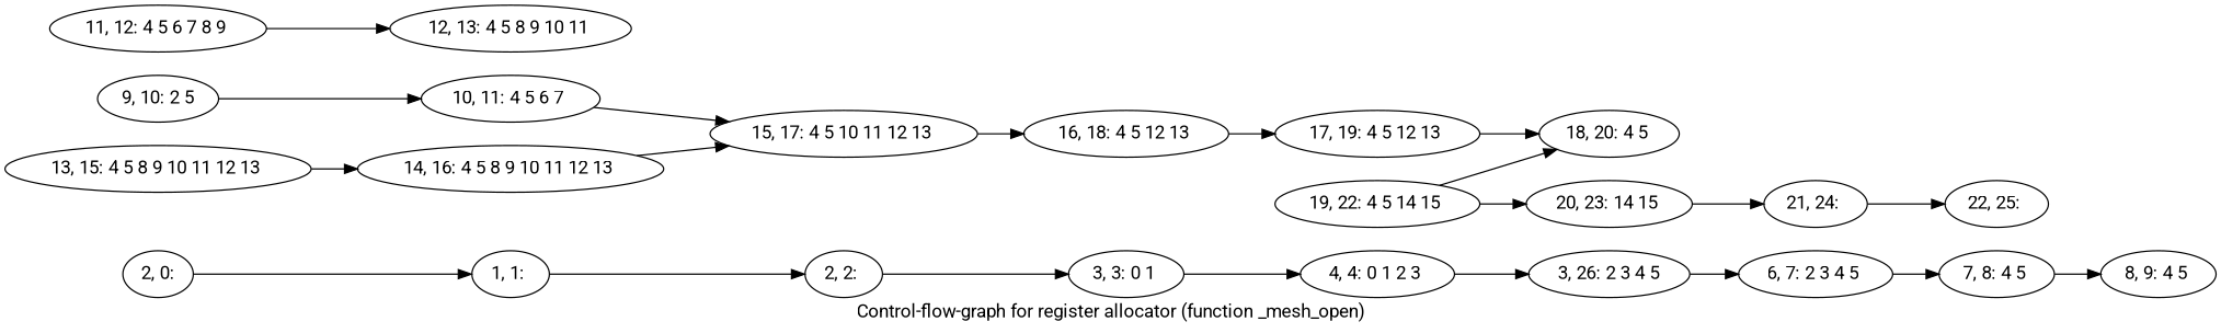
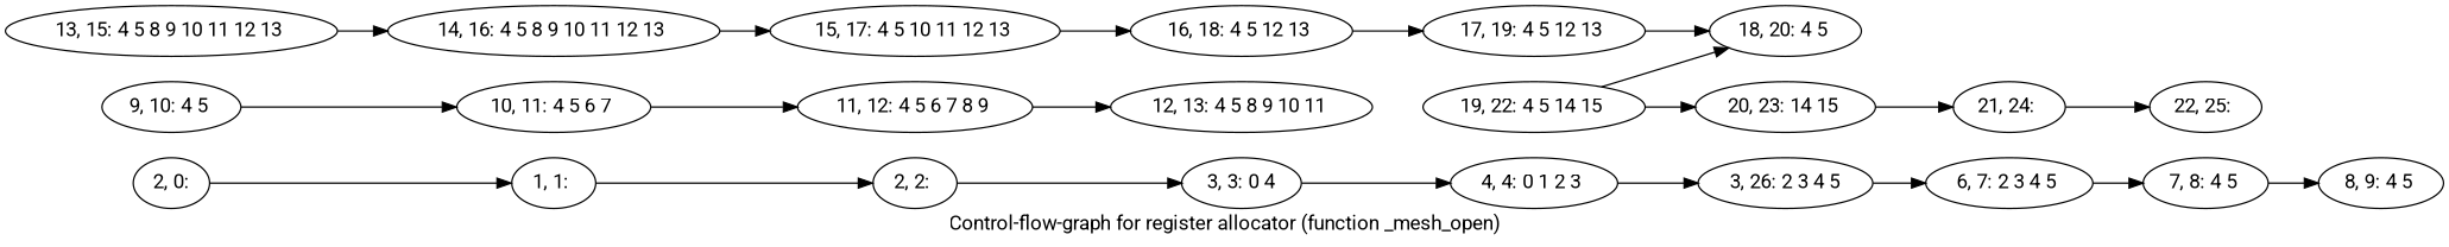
  digraph {
    fontname=Roboto
    label="Control-flow-graph for register allocator (function _mesh_open)"
    rankdir=LR
    node [fontname=Roboto]
    edge [fontname=Roboto]
    n1 [label="2, 0:"]
    n2 [label="1, 1: "]
    n3 [label="2, 2: "]
-   n4 [label="3, 3: 0 1 "]
+   n4 [label="3, 3: 0 4"]
    n5 [label="4, 4: 0 1 2 3 "]
    n6 [label="3, 26: 2 3 4 5"]
    n7 [label="6, 7: 2 3 4 5 "]
    n8 [label="7, 8: 4 5 "]
    n9 [label="8, 9: 4 5 "]
-   n10 [label="9, 10: 2 5"]
+   n10 [label="9, 10: 4 5 "]
    n11 [label="10, 11: 4 5 6 7 "]
    n12 [label="11, 12: 4 5 6 7 8 9 "]
    n13 [label="12, 13: 4 5 8 9 10 11 "]
    n14 [label="13, 15: 4 5 8 9 10 11 12 13 "]
    n15 [label="14, 16: 4 5 8 9 10 11 12 13 "]
    n16 [label="15, 17: 4 5 10 11 12 13 "]
    n17 [label="16, 18: 4 5 12 13 "]
    n18 [label="17, 19: 4 5 12 13 "]
    n19 [label="18, 20: 4 5 "]
    n20 [label="19, 22: 4 5 14 15 "]
    n21 [label="20, 23: 14 15 "]
    n22 [label="21, 24: "]
    n23 [label="22, 25: "]
    n1 -> n2
    n2 -> n3
    n3 -> n4
    n4 -> n5
    n5 -> n6
    n6 -> n7
    n7 -> n8
    n8 -> n9
    n10 -> n11
-   n11 -> n16
+   n11 -> n12
    n12 -> n13
    n14 -> n15
    n15 -> n16
    n16 -> n17
    n17 -> n18
    n18 -> n19
    n20 -> n19
    n20 -> n21
    n21 -> n22
    n22 -> n23
  }
